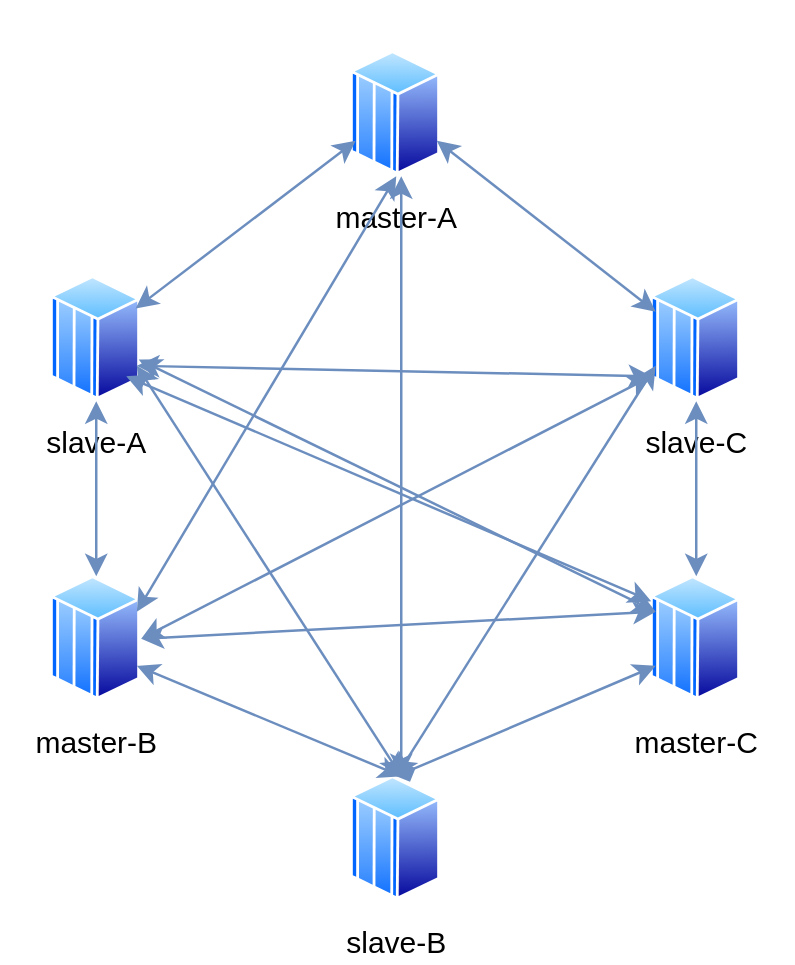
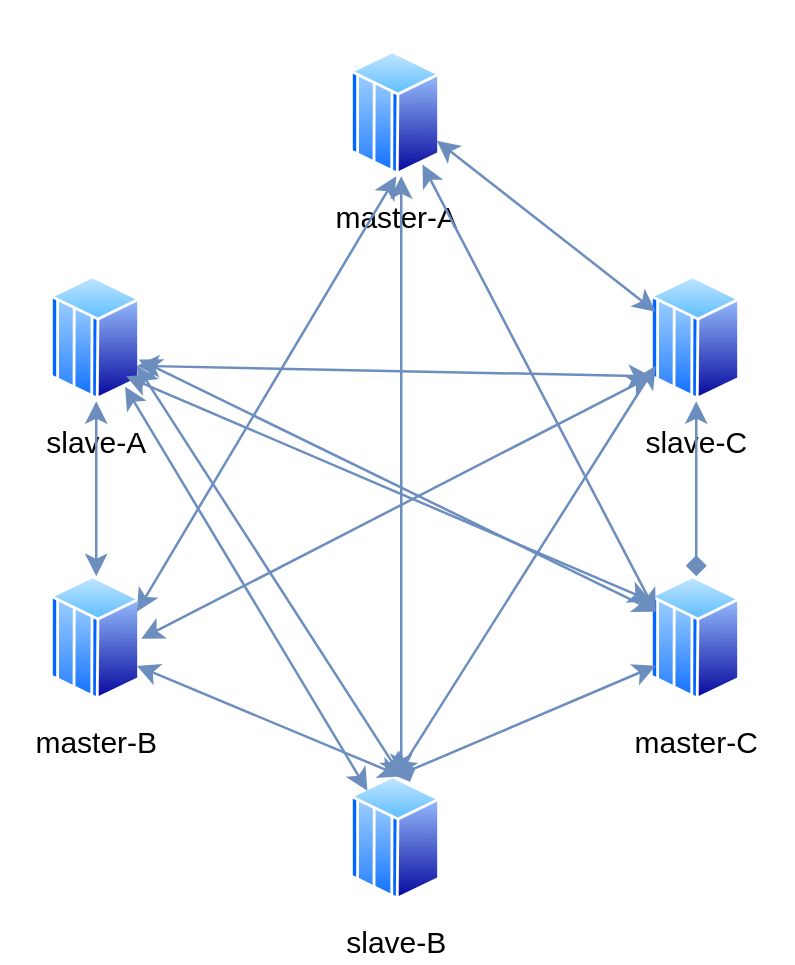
  <mxCell id="0" />
  <mxCell id="1" parent="0" />
  <mxCell id="2" value="slave-A" style="aspect=fixed;perimeter=ellipsePerimeter;html=1;align=center;shadow=0;dashed=0;spacingTop=3;image;image=img/lib/active_directory/mainframe_host.svg;" vertex="1" parent="1"><mxGeometry y="110" width="36" height="50" as="geometry" x="20" /></mxCell>
  <mxCell id="3" value="master-B" style="aspect=fixed;perimeter=ellipsePerimeter;html=1;align=center;shadow=0;dashed=0;spacingTop=3;image;image=img/lib/active_directory/mainframe_host.svg;" vertex="1" parent="1"><mxGeometry y="230" width="36" height="50" as="geometry" x="20" /></mxCell>
  <mxCell id="4" value="master-A" style="aspect=fixed;perimeter=ellipsePerimeter;html=1;align=center;shadow=0;dashed=0;spacingTop=3;image;image=img/lib/active_directory/mainframe_host.svg;" vertex="1" parent="1"><mxGeometry x="140" y="20" width="36" height="50" as="geometry" /></mxCell>
  <mxCell id="5" value="slave-B" style="aspect=fixed;perimeter=ellipsePerimeter;html=1;align=center;shadow=0;dashed=0;spacingTop=3;image;image=img/lib/active_directory/mainframe_host.svg;" vertex="1" parent="1"><mxGeometry x="140" y="310" width="36" height="50" as="geometry" /></mxCell>
  <mxCell id="6" value="master-C" style="aspect=fixed;perimeter=ellipsePerimeter;html=1;align=center;shadow=0;dashed=0;spacingTop=3;image;image=img/lib/active_directory/mainframe_host.svg;" vertex="1" parent="1"><mxGeometry x="260" y="230" width="36" height="50" as="geometry" /></mxCell>
  <mxCell id="7" value="slave-C" style="aspect=fixed;perimeter=ellipsePerimeter;html=1;align=center;shadow=0;dashed=0;spacingTop=3;image;image=img/lib/active_directory/mainframe_host.svg;" vertex="1" parent="1"><mxGeometry x="260" y="110" width="36" height="50" as="geometry" /></mxCell>
- <mxCell id="8" value="" style="endArrow=classic;startArrow=classic;html=1;entryX=0;entryY=0.75;entryDx=0;entryDy=0;fillColor=#dae8fc;strokeColor=#6c8ebf;" edge="1" parent="1" source="2" target="4"><mxGeometry width="50" height="50" relative="1" as="geometry"><mxPoint x="70" y="130" as="sourcePoint" /><mxPoint x="120" y="80" as="targetPoint" /></mxGeometry></mxCell>
+ <mxCell id="8" value="" style="endArrow=classic;startArrow=classic;html=1;fillColor=#dae8fc;strokeColor=#6c8ebf;" edge="1" parent="1" source="2" target="5"><mxGeometry width="50" height="50" relative="1" as="geometry"><mxPoint x="70" y="130" as="sourcePoint" /><mxPoint x="120" y="80" as="targetPoint" /></mxGeometry></mxCell>
  <mxCell id="9" value="" style="endArrow=classic;startArrow=classic;html=1;exitX=1;exitY=0.25;exitDx=0;exitDy=0;fillColor=#dae8fc;strokeColor=#6c8ebf;" edge="1" parent="1" source="3"><mxGeometry width="50" height="50" relative="1" as="geometry"><mxPoint x="30" y="430" as="sourcePoint" /><mxPoint x="158" y="70" as="targetPoint" /></mxGeometry></mxCell>
  <mxCell id="10" value="" style="endArrow=classic;startArrow=classic;html=1;fillColor=#dae8fc;strokeColor=#6c8ebf;" edge="1" parent="1"><mxGeometry width="50" height="50" relative="1" as="geometry"><mxPoint x="160" y="310" as="sourcePoint" /><mxPoint x="160" y="70" as="targetPoint" /></mxGeometry></mxCell>
  <mxCell id="11" value="" style="endArrow=classic;startArrow=classic;html=1;exitX=0;exitY=0.25;exitDx=0;exitDy=0;fillColor=#dae8fc;strokeColor=#6c8ebf;" edge="1" parent="1" source="6" target="2"><mxGeometry width="50" height="50" relative="1" as="geometry"><mxPoint x="30" y="430" as="sourcePoint" /><mxPoint x="160" y="80" as="targetPoint" /></mxGeometry></mxCell>
  <mxCell id="12" value="" style="endArrow=classic;startArrow=classic;html=1;entryX=1;entryY=0.75;entryDx=0;entryDy=0;exitX=0;exitY=0.25;exitDx=0;exitDy=0;fillColor=#dae8fc;strokeColor=#6c8ebf;" edge="1" parent="1" source="7" target="4"><mxGeometry width="50" height="50" relative="1" as="geometry"><mxPoint x="30" y="430" as="sourcePoint" /><mxPoint x="80" y="380" as="targetPoint" /></mxGeometry></mxCell>
  <mxCell id="13" value="" style="endArrow=classic;startArrow=classic;html=1;entryX=0.5;entryY=1;entryDx=0;entryDy=0;fillColor=#dae8fc;strokeColor=#6c8ebf;" edge="1" parent="1" target="2"><mxGeometry width="50" height="50" relative="1" as="geometry"><mxPoint x="38" y="230" as="sourcePoint" /><mxPoint x="80" y="380" as="targetPoint" /></mxGeometry></mxCell>
  <mxCell id="14" value="" style="endArrow=classic;startArrow=classic;html=1;entryX=1;entryY=0.75;entryDx=0;entryDy=0;fillColor=#dae8fc;strokeColor=#6c8ebf;" edge="1" parent="1" target="2"><mxGeometry width="50" height="50" relative="1" as="geometry"><mxPoint x="160" y="310" as="sourcePoint" /><mxPoint x="80" y="380" as="targetPoint" /></mxGeometry></mxCell>
  <mxCell id="15" value="" style="endArrow=classic;startArrow=classic;html=1;fillColor=#dae8fc;strokeColor=#6c8ebf;" edge="1" parent="1"><mxGeometry width="50" height="50" relative="1" as="geometry"><mxPoint x="260" y="240" as="sourcePoint" /><mxPoint x="50" y="150" as="targetPoint" /></mxGeometry></mxCell>
  <mxCell id="16" value="" style="endArrow=classic;startArrow=classic;html=1;entryX=1;entryY=0.75;entryDx=0;entryDy=0;fillColor=#dae8fc;strokeColor=#6c8ebf;" edge="1" parent="1" target="2"><mxGeometry width="50" height="50" relative="1" as="geometry"><mxPoint x="260" y="150" as="sourcePoint" /><mxPoint x="60" y="150" as="targetPoint" /></mxGeometry></mxCell>
  <mxCell id="17" value="" style="endArrow=classic;startArrow=classic;html=1;entryX=1;entryY=0.75;entryDx=0;entryDy=0;fillColor=#dae8fc;strokeColor=#6c8ebf;" edge="1" parent="1" target="3"><mxGeometry width="50" height="50" relative="1" as="geometry"><mxPoint x="160" y="310" as="sourcePoint" /><mxPoint x="80" y="380" as="targetPoint" /></mxGeometry></mxCell>
- <mxCell id="18" value="" style="endArrow=classic;startArrow=classic;html=1;entryX=1;entryY=0.5;entryDx=0;entryDy=0;exitX=0;exitY=0.25;exitDx=0;exitDy=0;fillColor=#dae8fc;strokeColor=#6c8ebf;" edge="1" parent="1" source="6" target="3"><mxGeometry width="50" height="50" relative="1" as="geometry"><mxPoint x="30" y="430" as="sourcePoint" /><mxPoint x="80" y="380" as="targetPoint" /></mxGeometry></mxCell>
+ <mxCell id="18" value="" style="endArrow=classic;startArrow=classic;html=1;exitX=0;exitY=0.25;exitDx=0;exitDy=0;fillColor=#dae8fc;strokeColor=#6c8ebf;" edge="1" parent="1" source="6" target="4"><mxGeometry width="50" height="50" relative="1" as="geometry"><mxPoint x="30" y="430" as="sourcePoint" /><mxPoint x="80" y="380" as="targetPoint" /></mxGeometry></mxCell>
  <mxCell id="19" value="" style="endArrow=classic;startArrow=classic;html=1;entryX=1;entryY=0.5;entryDx=0;entryDy=0;fillColor=#dae8fc;strokeColor=#6c8ebf;" edge="1" parent="1" target="3"><mxGeometry width="50" height="50" relative="1" as="geometry"><mxPoint x="260" y="150" as="sourcePoint" /><mxPoint x="80" y="380" as="targetPoint" /></mxGeometry></mxCell>
  <mxCell id="20" value="" style="endArrow=diamond;startArrow=classic;html=1;entryX=0.5;entryY=0;entryDx=0;entryDy=0;exitX=0;exitY=0.75;exitDx=0;exitDy=0;fillColor=#dae8fc;strokeColor=#6c8ebf;" edge="1" parent="1" source="6" target="5"><mxGeometry width="50" height="50" relative="1" as="geometry"><mxPoint x="30" y="430" as="sourcePoint" /><mxPoint x="80" y="380" as="targetPoint" /></mxGeometry></mxCell>
  <mxCell id="21" value="" style="endArrow=classic;startArrow=classic;html=1;entryX=0.5;entryY=0;entryDx=0;entryDy=0;exitX=0;exitY=0.75;exitDx=0;exitDy=0;fillColor=#dae8fc;strokeColor=#6c8ebf;" edge="1" parent="1" source="7" target="5"><mxGeometry width="50" height="50" relative="1" as="geometry"><mxPoint x="260" y="160" as="sourcePoint" /><mxPoint x="80" y="380" as="targetPoint" /></mxGeometry></mxCell>
- <mxCell id="22" value="" style="endArrow=classic;startArrow=classic;html=1;entryX=0.5;entryY=0;entryDx=0;entryDy=0;exitX=0.5;exitY=1;exitDx=0;exitDy=0;fillColor=#dae8fc;strokeColor=#6c8ebf;" edge="1" parent="1" source="7" target="6"><mxGeometry width="50" height="50" relative="1" as="geometry"><mxPoint x="30" y="430" as="sourcePoint" /><mxPoint x="80" y="380" as="targetPoint" /></mxGeometry></mxCell>
+ <mxCell id="22" value="" style="endArrow=diamond;startArrow=classic;html=1;entryX=0.5;entryY=0;entryDx=0;entryDy=0;exitX=0.5;exitY=1;exitDx=0;exitDy=0;fillColor=#dae8fc;strokeColor=#6c8ebf;" edge="1" parent="1" source="7" target="6"><mxGeometry width="50" height="50" relative="1" as="geometry"><mxPoint x="30" y="430" as="sourcePoint" /><mxPoint x="80" y="380" as="targetPoint" /></mxGeometry></mxCell>
